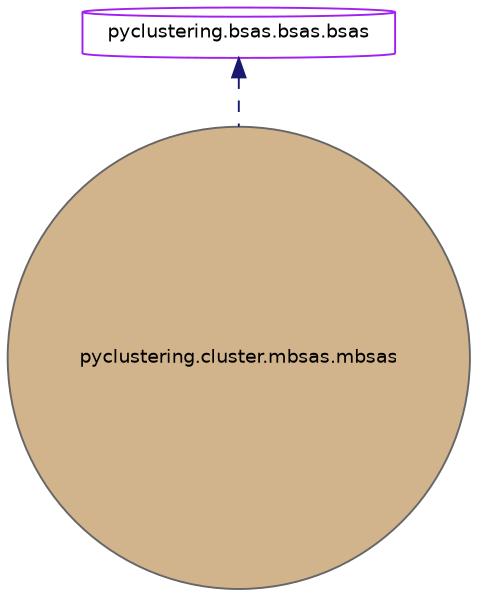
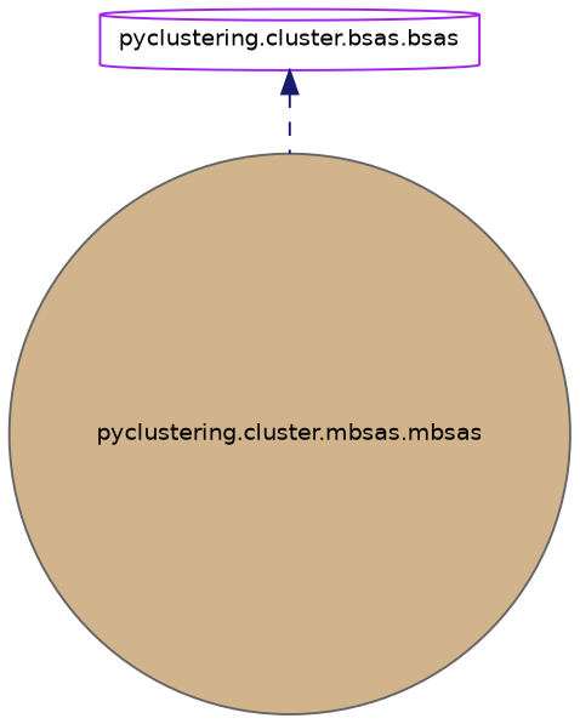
  digraph {
    node [fontname=Helvetica fontsize=10 style=filled]
    n1 [color=gray40 fillcolor=tan fontcolor=black height=0.2 label="pyclustering.cluster.mbsas.mbsas" shape=circle width=0.4]
-   n2 [color=purple fillcolor=white height=0.2 label="pyclustering.bsas.bsas.bsas" shape=cylinder width=0.4]
+   n2 [color=purple fillcolor=white height=0.2 label="pyclustering.cluster.bsas.bsas" shape=cylinder width=0.4]
    n2 -> n1 [color=midnightblue dir=back fontname=Helvetica fontsize=10 labelfontname=Helvetica labelfontsize=10 style=dashed]
  }
